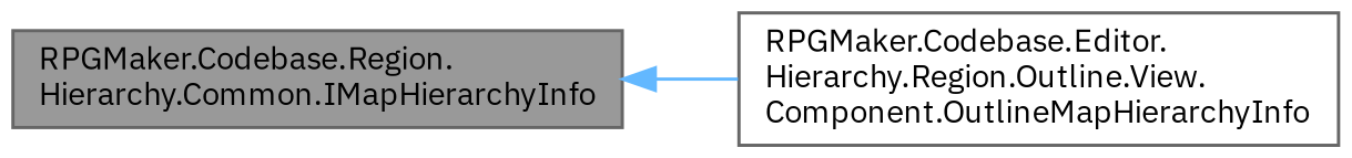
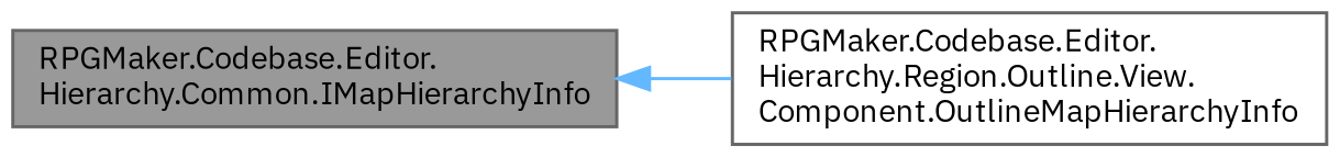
  digraph {
    rankdir=LR
    fontname="IBM Plex Sans"
    node [color=gray40 fontname="IBM Plex Sans" fontsize=10 shape=box style=filled]
-   n1 [fillcolor=grey60 fontcolor=black height=0.2 label="RPGMaker.Codebase.Region.\lHierarchy.Common.IMapHierarchyInfo" width=0.4]
+   n1 [fillcolor=grey60 fontcolor=black height=0.2 label="RPGMaker.Codebase.Editor.\lHierarchy.Common.IMapHierarchyInfo" width=0.4]
    n2 [fillcolor=white height=0.2 label="RPGMaker.Codebase.Editor.\lHierarchy.Region.Outline.View.\lComponent.OutlineMapHierarchyInfo" width=0.4]
    n1 -> n2 [color=steelblue1 dir=back fontname="IBM Plex Sans" fontsize=10 labelfontname=Helvetica labelfontsize=10 style=solid]
  }
